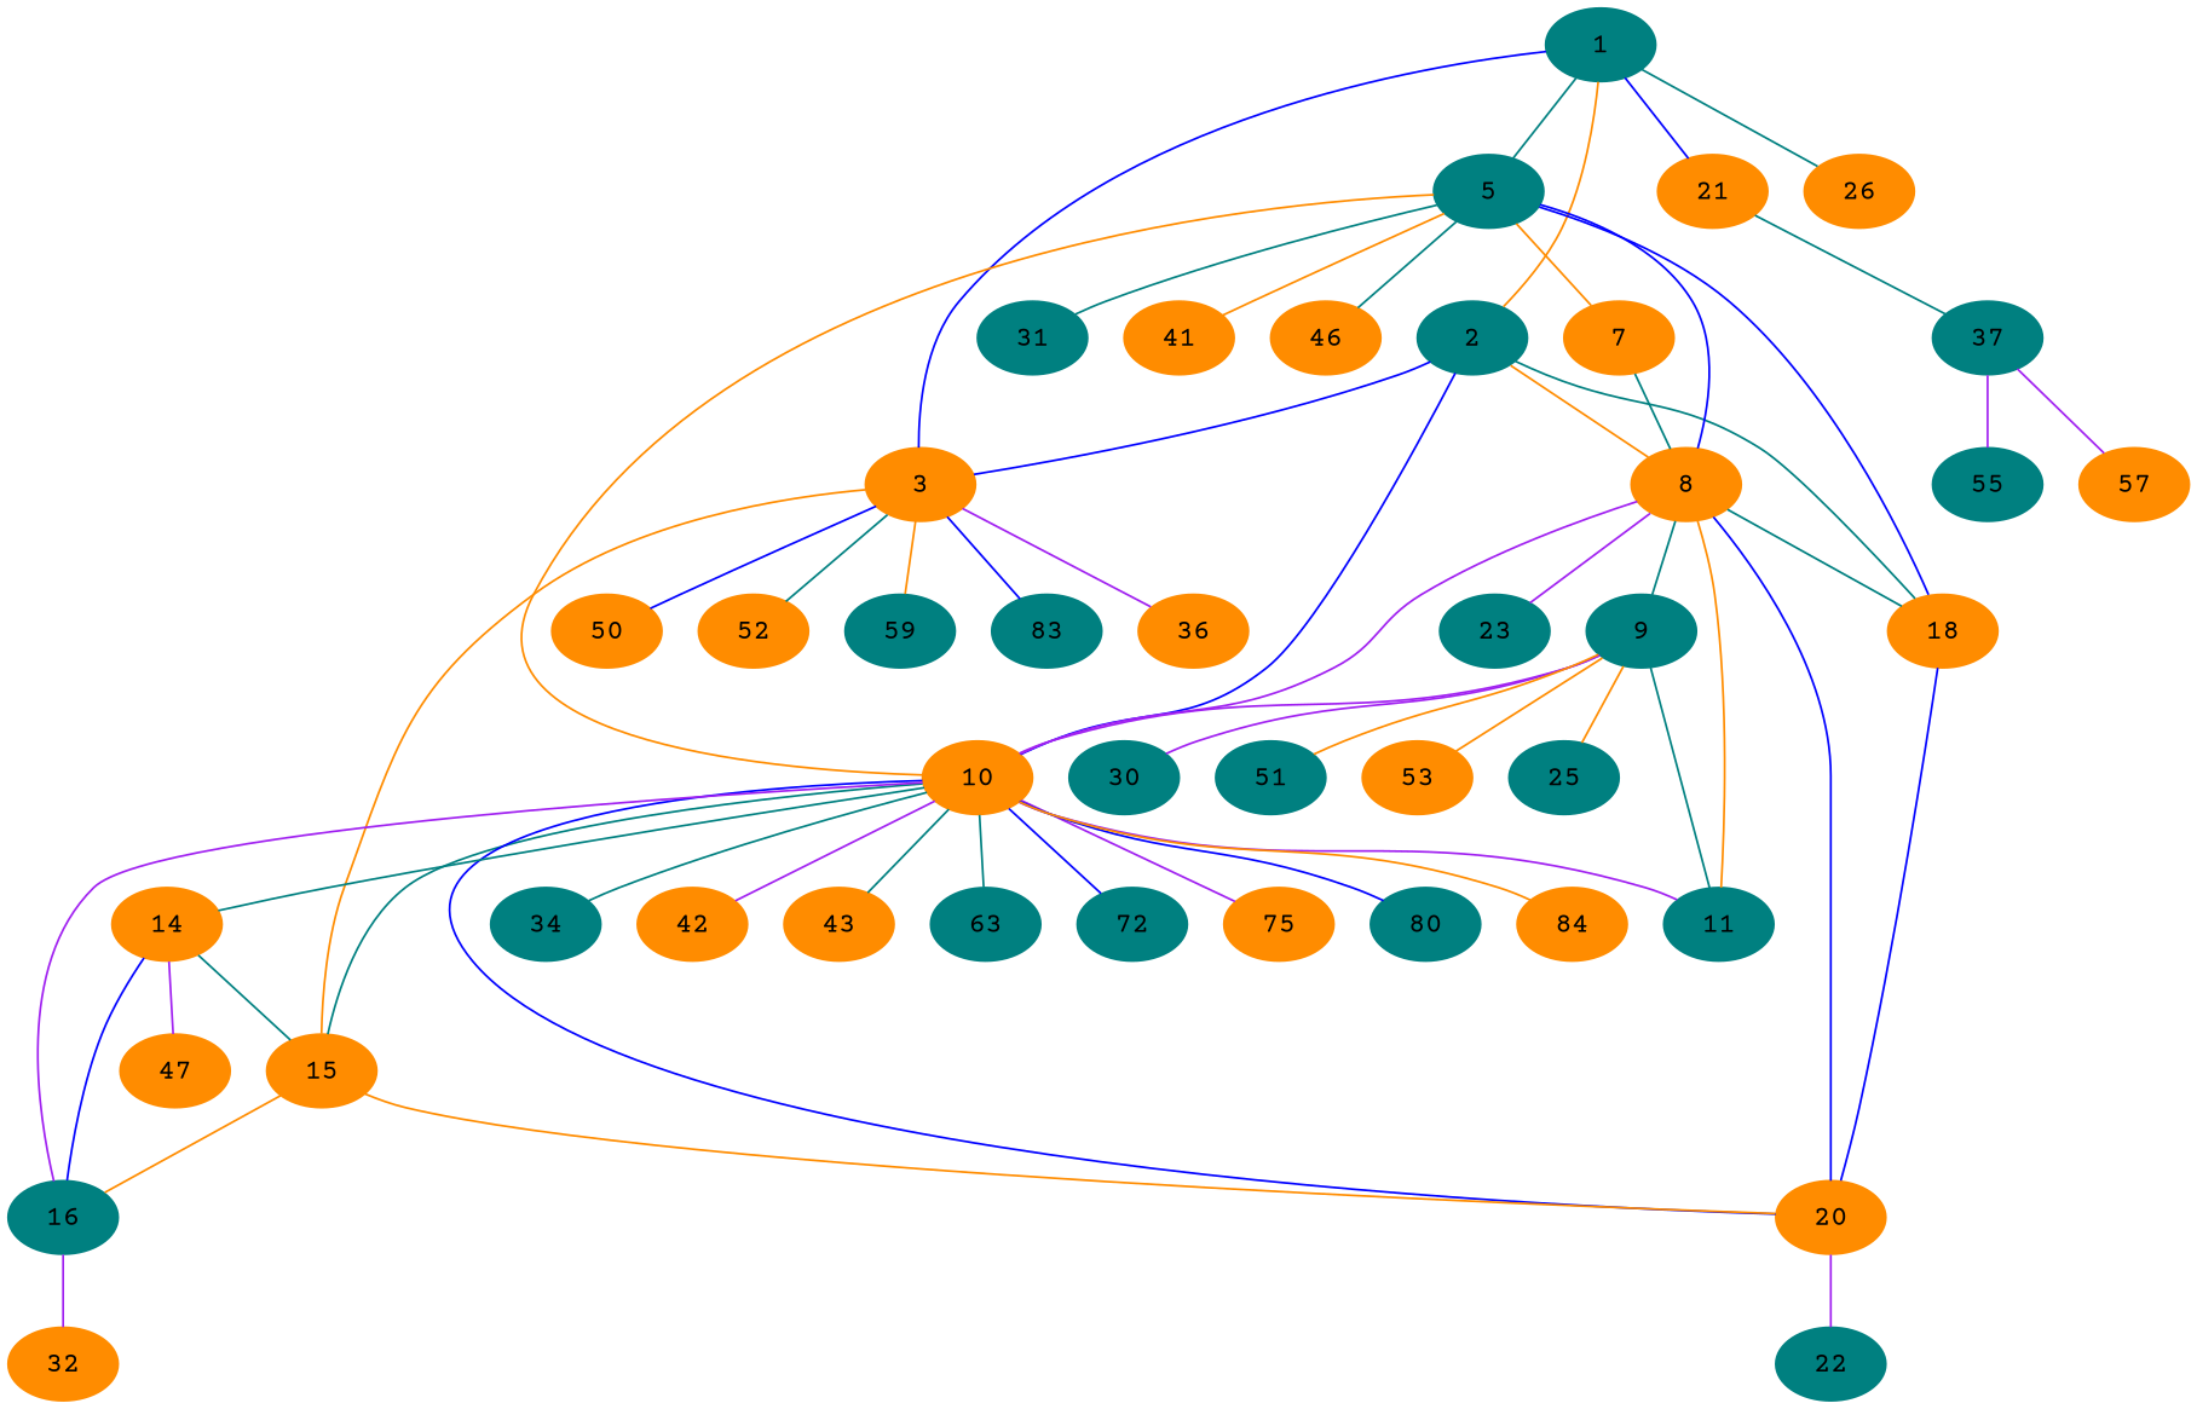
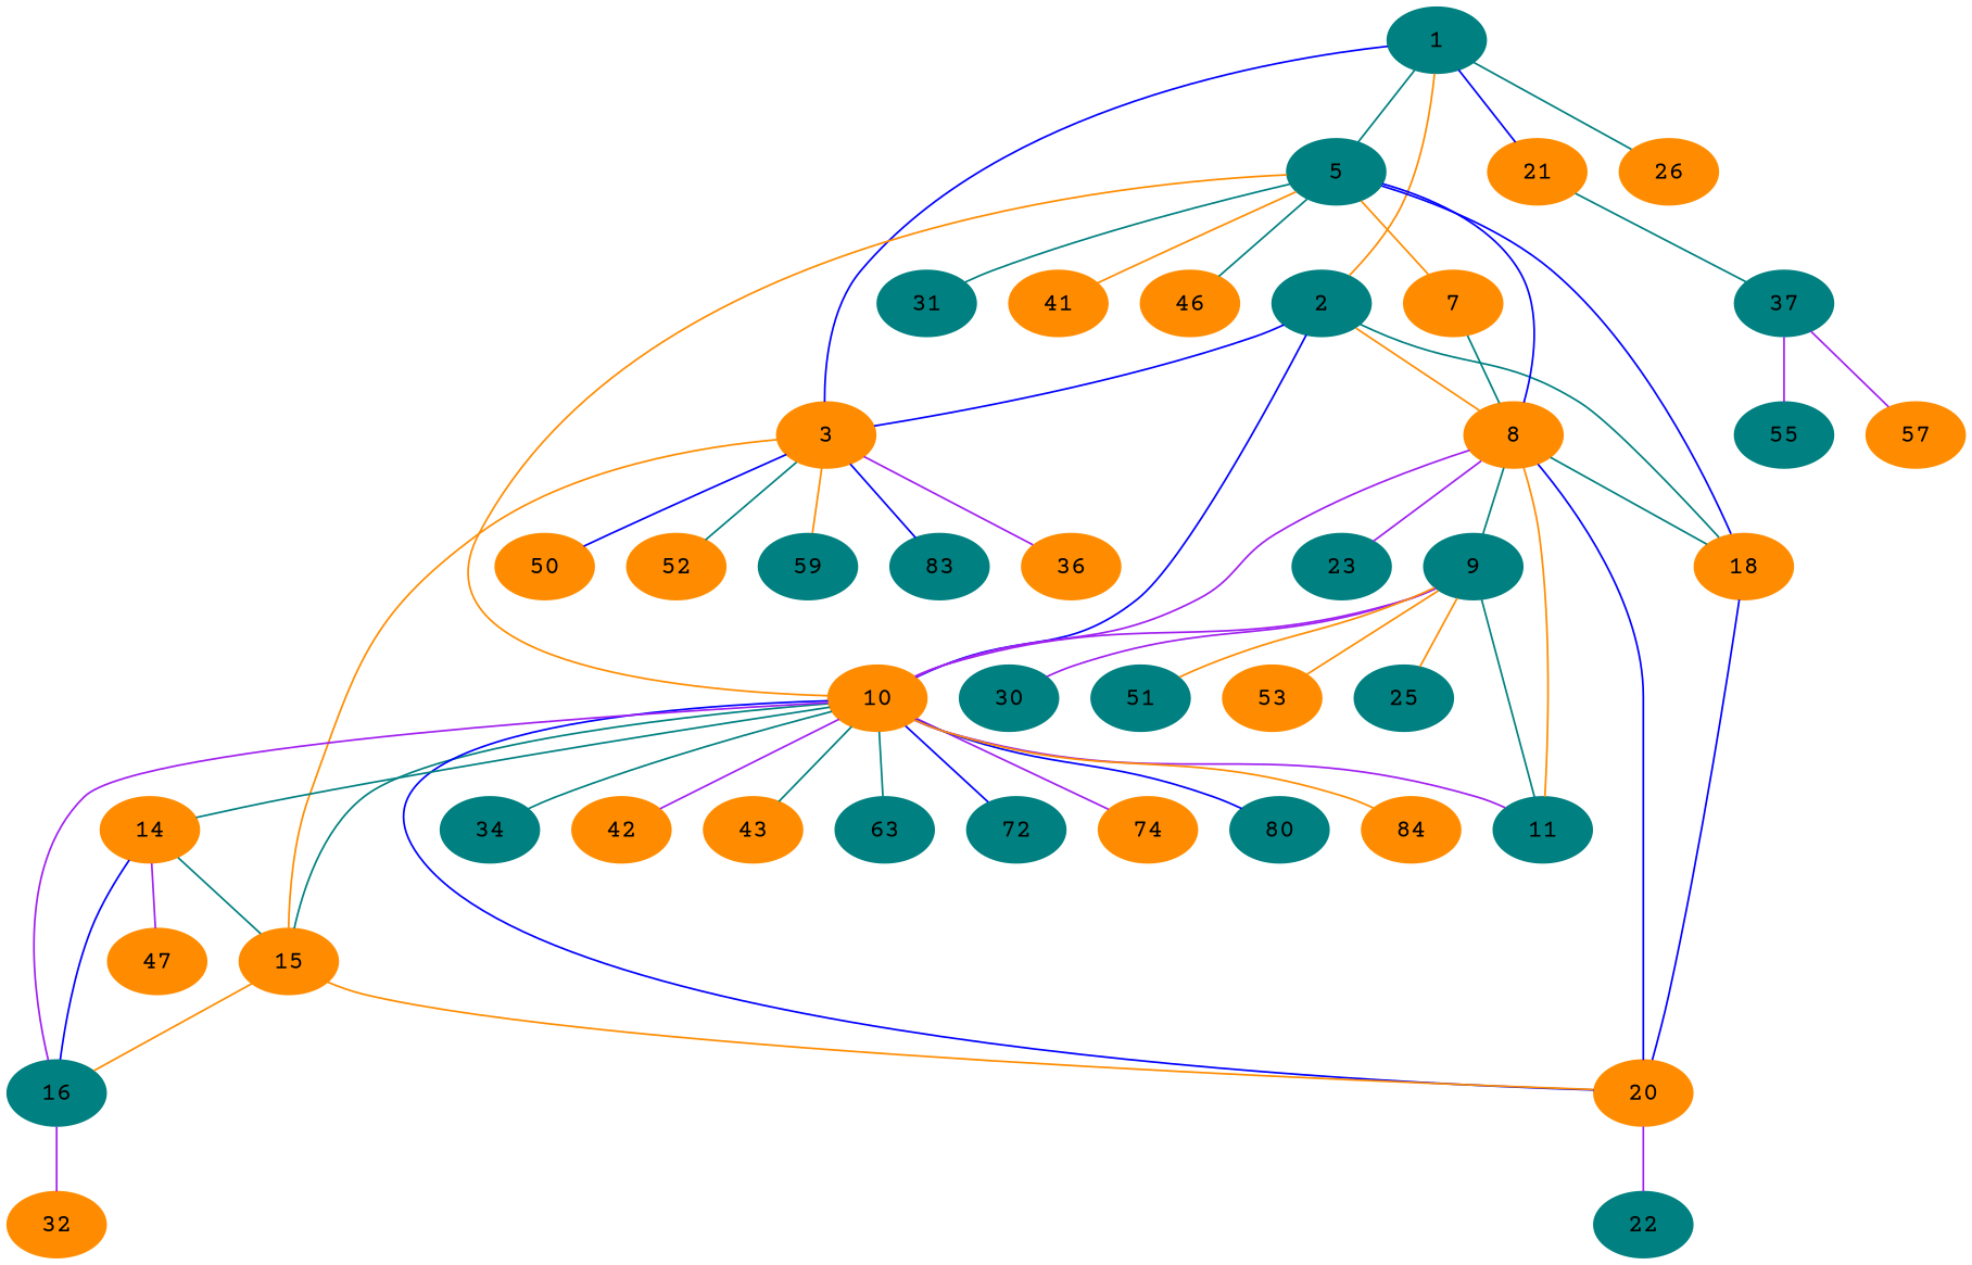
  graph {
    fontname="Courier Prime"
    node [color=darkorange fontname="Courier Prime" style=filled]
    edge [color=teal fontname="Courier Prime"]
    2 [color=teal super="+4+78+61"]
    3
    8 [super="+17"]
    10 [super="+44+13"]
    18 [super="+48+35+45"]
    1 [color=teal]
    5 [color=teal super="+29+87+6"]
    21
    26
    15
    36
    50
    52
    59 [color=teal]
    83 [color=teal]
    7 [super="+24+73+67"]
    31 [color=teal]
    41
    46 [super="+79"]
    37 [color=teal]
    9 [color=teal super="+40"]
    11 [color=teal super="+12"]
    20 [super="+39"]
    23 [color=teal]
    14 [super="+33"]
    16 [color=teal super="+54+56"]
    34 [color=teal super="+76"]
    42
    43
    63 [color=teal]
    72 [color=teal]
-   75
+   75 [label=74]
    80 [color=teal]
    84 [super="+86"]
    25 [color=teal]
    30 [color=teal]
    51 [color=teal]
    53
    22 [color=teal]
    47
    32
    55 [color=teal]
    57
    2 -- 3 [color=blue weight=2]
    2 -- 8 [color=darkorange]
    2 -- 10 [color=blue]
    2 -- 18
    3 -- 15 [color=darkorange]
    3 -- 36 [color=purple]
    3 -- 50 [color=blue]
    3 -- 52
    3 -- 59 [color=darkorange]
    3 -- 83 [color=blue]
    8 -- 10 [color=purple weight=2]
    8 -- 18 [weight=2]
    8 -- 9
    8 -- 11 [color=darkorange]
    8 -- 20 [color=blue weight=2]
    8 -- 23 [color=purple]
    10 -- 15
    10 -- 11 [color=purple weight=2]
    10 -- 20 [color=blue]
    10 -- 14
    10 -- 16 [color=purple]
    10 -- 34
    10 -- 42 [color=purple]
    10 -- 43
    10 -- 63
    10 -- 72 [color=blue]
    10 -- 75 [color=purple]
    10 -- 80 [color=blue]
    10 -- 84 [color=darkorange]
    18 -- 20 [color=blue]
    1 -- 2 [color=darkorange weight=2]
    1 -- 3 [color=blue]
    1 -- 5
    1 -- 21 [color=blue]
    1 -- 26
    5 -- 8 [color=blue weight=2]
    5 -- 10 [color=darkorange]
    5 -- 18 [color=blue weight=2]
    5 -- 7 [color=darkorange weight=2]
    5 -- 31
    5 -- 41 [color=darkorange]
    5 -- 46
    21 -- 37
    15 -- 20 [color=darkorange]
    15 -- 16 [color=darkorange]
    7 -- 8
    37 -- 55 [color=purple]
    37 -- 57 [color=purple]
    9 -- 10 [color=purple]
    9 -- 11 [weight=2]
    9 -- 25 [color=darkorange]
    9 -- 30 [color=purple]
    9 -- 51 [color=darkorange]
    9 -- 53 [color=darkorange]
    20 -- 22 [color=purple]
    14 -- 15
    14 -- 16 [color=blue]
    14 -- 47 [color=purple]
    16 -- 32 [color=purple]
  }
